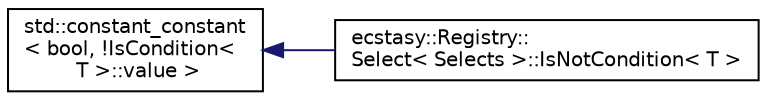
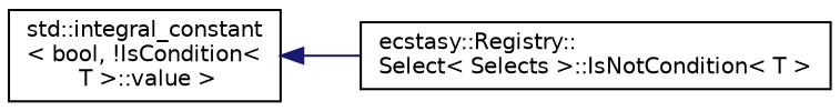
  digraph {
    rankdir=LR
    node [color=black fillcolor=white fontname=Helvetica fontsize=10 shape=record style=filled]
-   n1 [height=0.2 label="std::constant_constant\l\< bool, !IsCondition\<\l T \>::value \>" width=0.4]
+   n1 [height=0.2 label="std::integral_constant\l\< bool, !IsCondition\<\l T \>::value \>" width=0.4]
    n2 [height=0.2 label="ecstasy::Registry::\lSelect\< Selects \>::IsNotCondition\< T \>" width=0.4]
    n1 -> n2 [color=midnightblue dir=back fontname=Helvetica fontsize=10 labelfontname=Helvetica labelfontsize=10 style=solid]
  }
